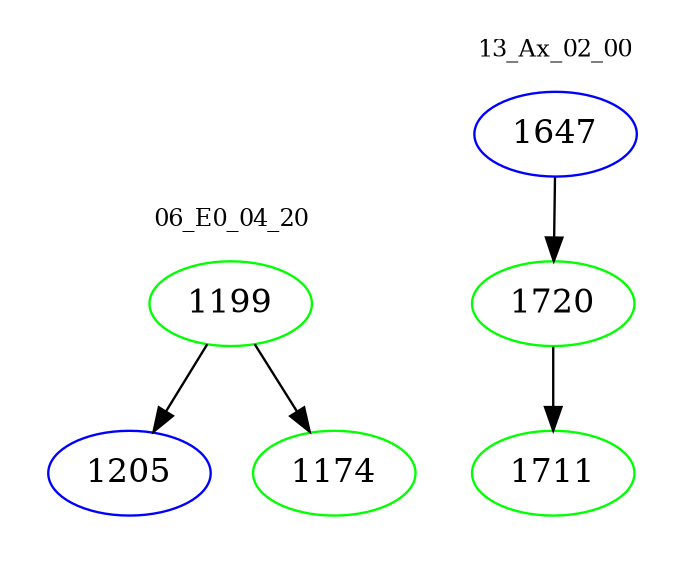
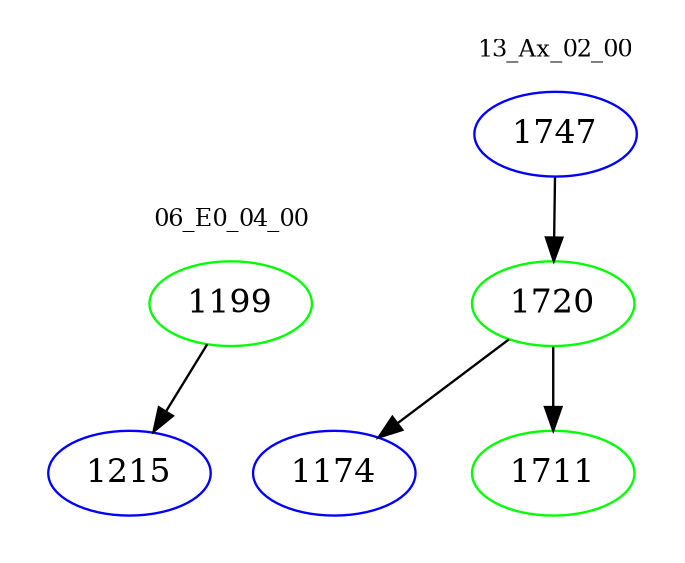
  digraph {
    node [color=green]
    edge [color=black]
    n1 [label=1720]
    n2 [label=1711]
-   n3 [color=blue label=1647]
+   n3 [color=blue label=1747]
    n4 [label=1199]
-   n5 [label=1174]
-   n6 [color=blue label=1205]
+   n5 [color=blue label=1174]
+   n6 [color=blue label=1215]
    subgraph cluster_1 {
      color=white
      fontsize=10
      label="13_Ax_02_00"
      n1
      n2
      n3
    }
    subgraph cluster_2 {
      color=white
      fontsize=10
-     label="06_E0_04_20"
+     label="06_E0_04_00"
      n4
      n5
      n6
    }
    n1 -> n2
    n3 -> n1
-   n4 -> n5
+   n1 -> n5
    n4 -> n6
  }
